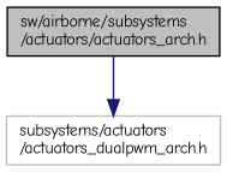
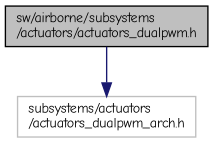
  digraph {
    fontname="Comic Neue"
    node [fontname="Comic Neue" fontsize=10 shape=record style=filled]
-   n1 [color=black fillcolor=grey75 fontcolor=black height=0.2 label="sw/airborne/subsystems\l/actuators/actuators_arch.h" width=0.4]
+   n1 [color=black fillcolor=grey75 fontcolor=black height=0.2 label="sw/airborne/subsystems\l/actuators/actuators_dualpwm.h" width=0.4]
    n2 [color=grey75 fillcolor=white height=0.2 label="subsystems/actuators\l/actuators_dualpwm_arch.h" width=0.4]
    n1 -> n2 [color=midnightblue fontname="Comic Neue" fontsize=10 labelfontname=FreeSans labelfontsize=10 style=solid]
  }
